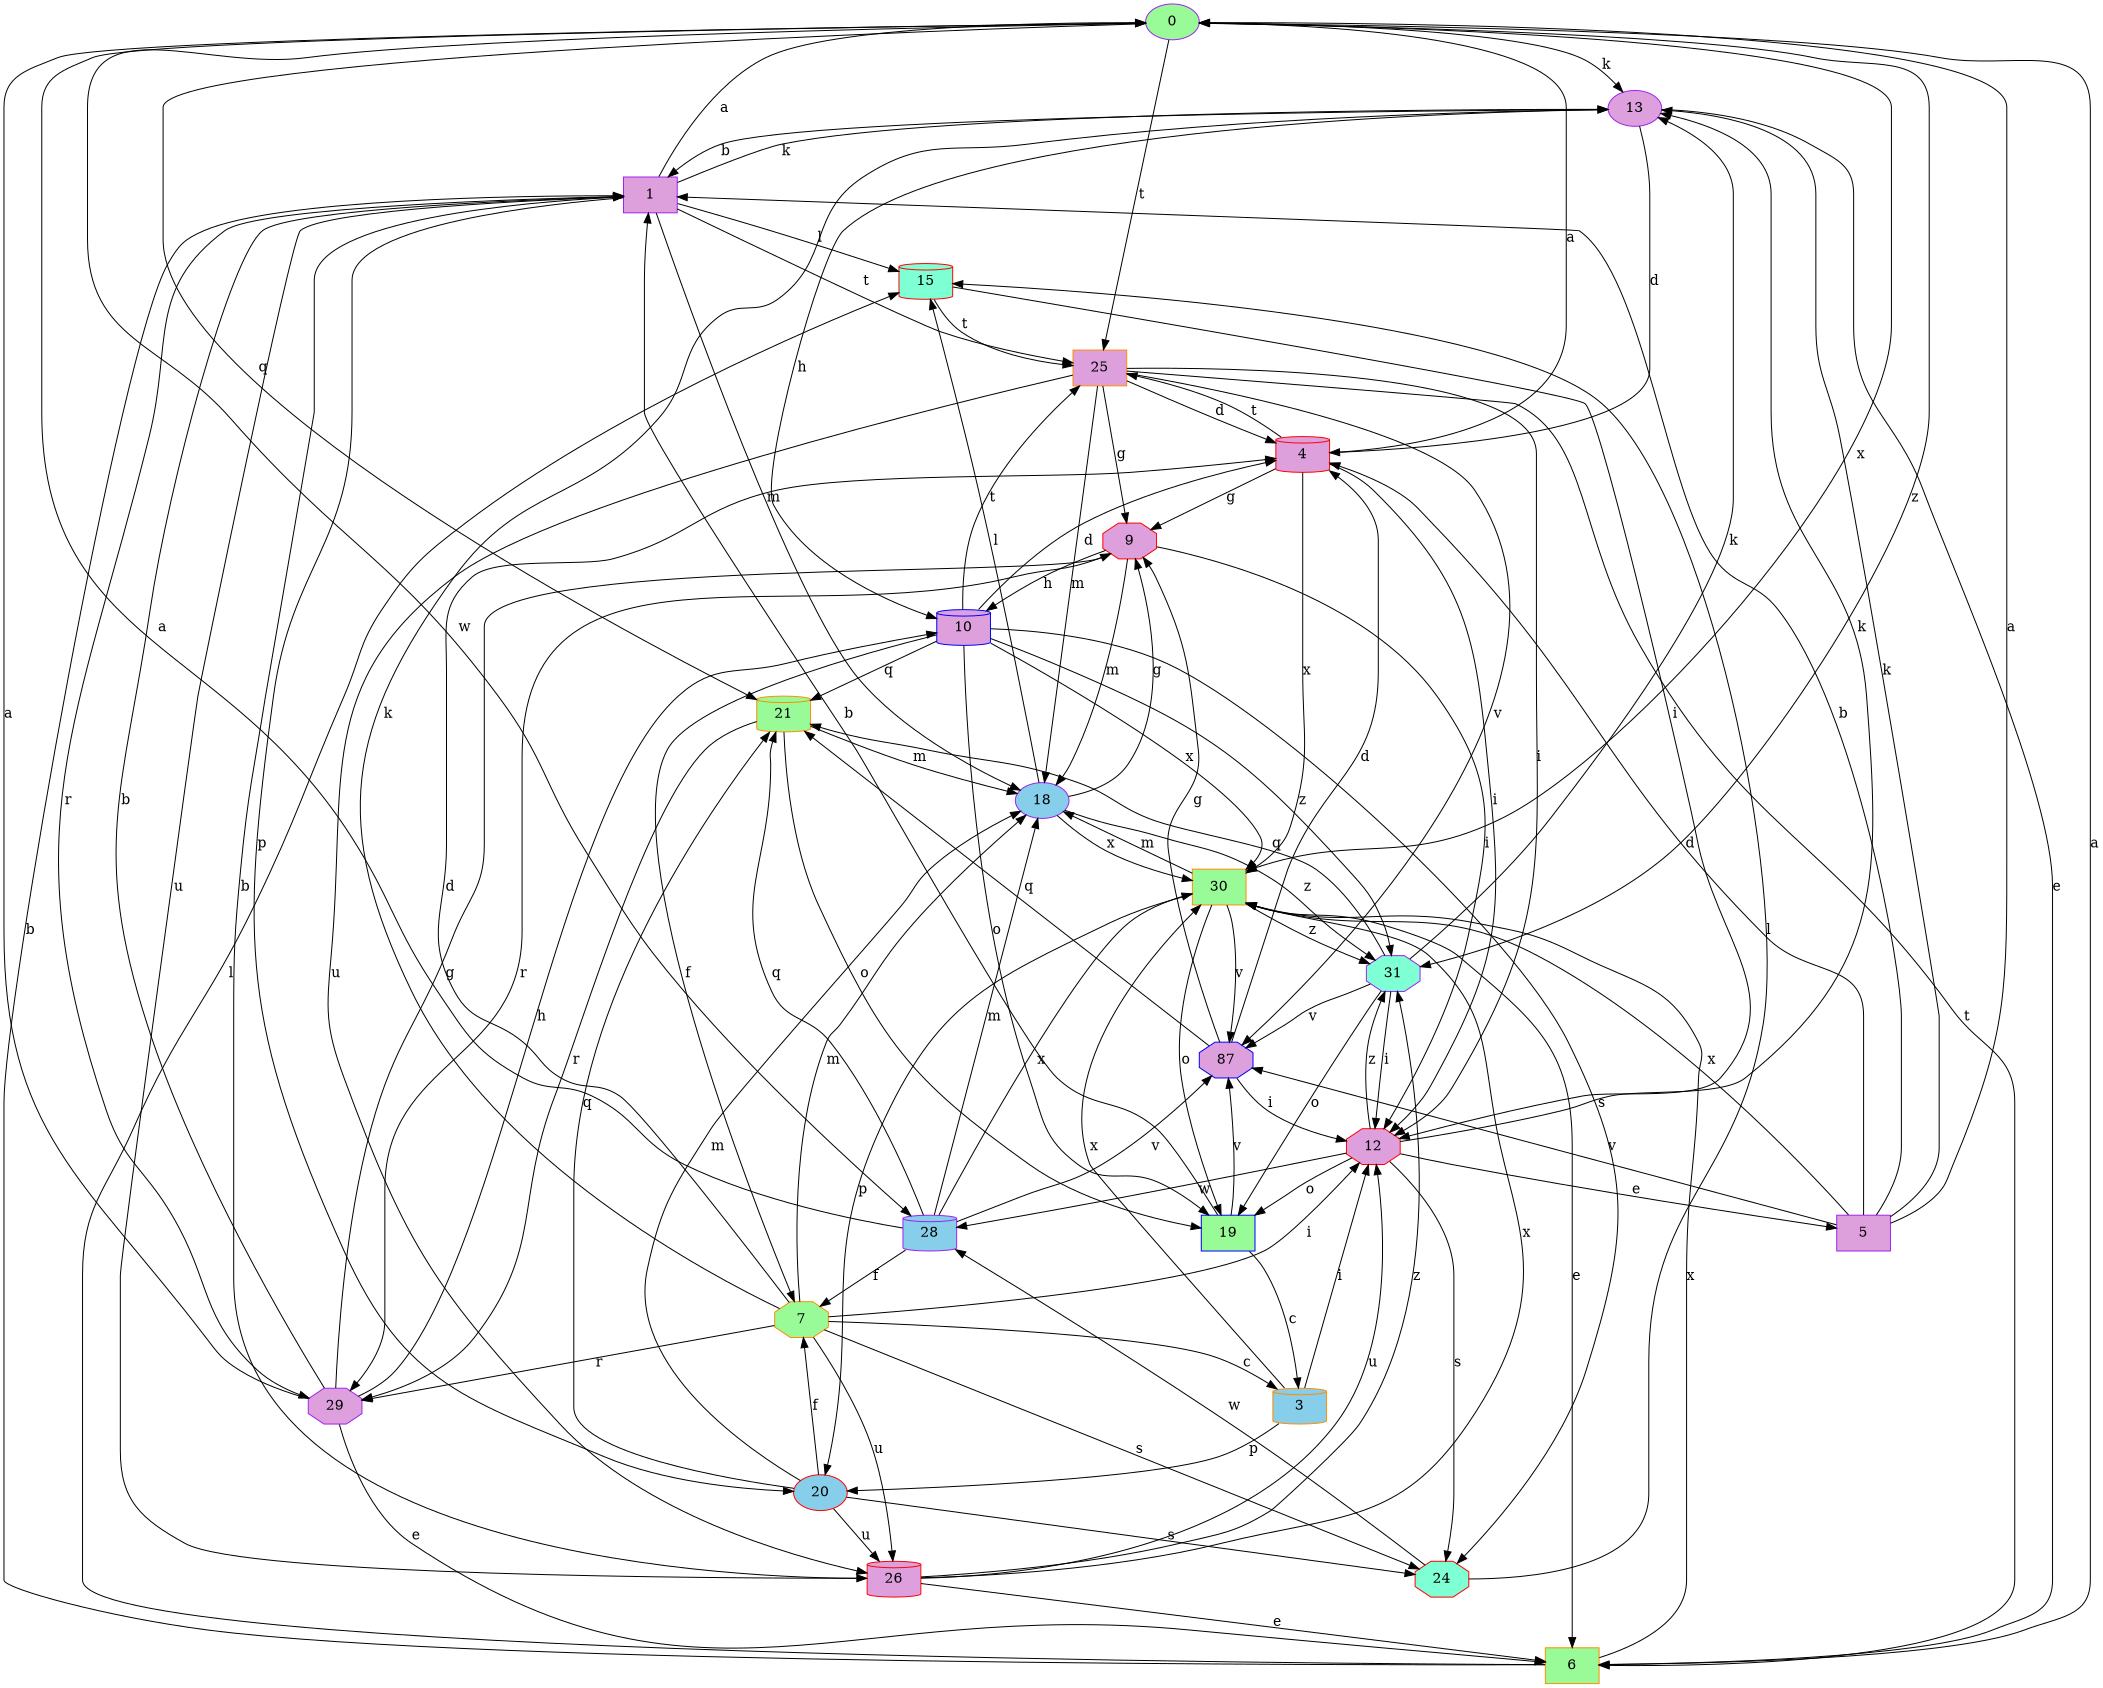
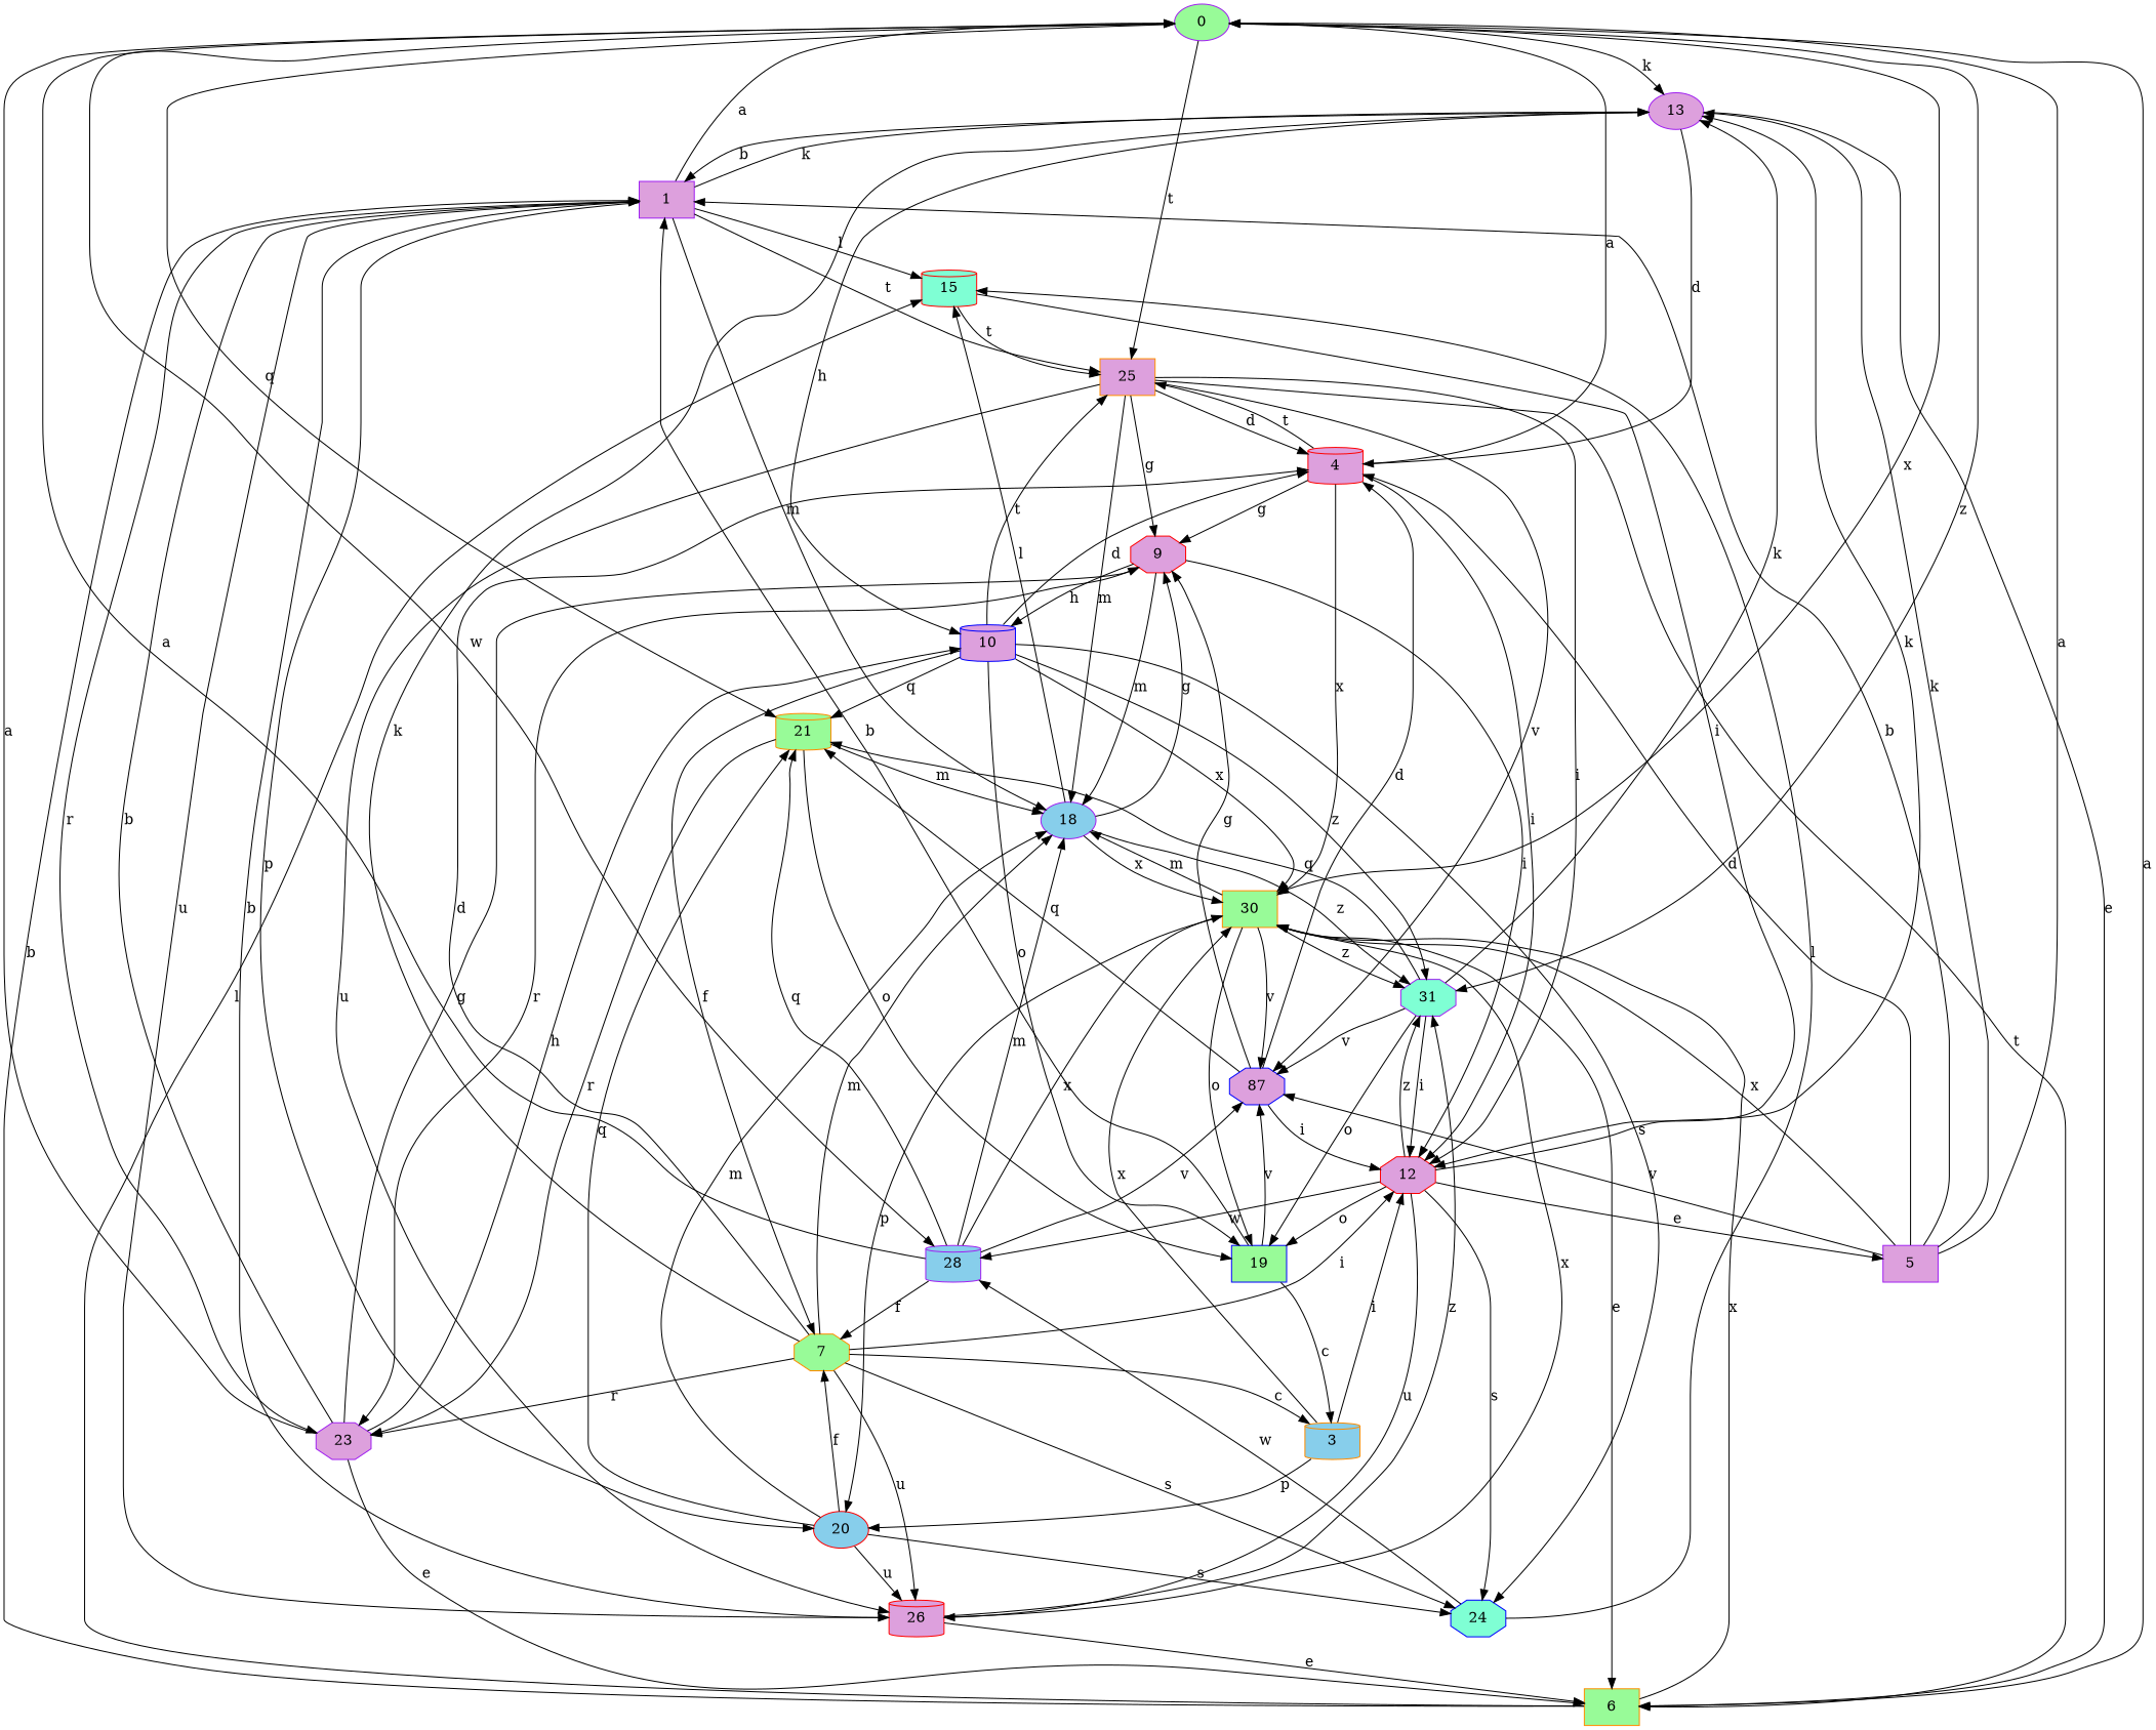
  strict digraph {
    node [color=purple fillcolor=plum shape=cylinder style=filled]
    0 [fillcolor=palegreen shape=ellipse]
    13 [shape=ellipse]
    21 [color=darkorange fillcolor=palegreen]
    25 [color=darkorange shape=box]
    28 [fillcolor=skyblue]
    30 [color=darkorange fillcolor=palegreen shape=box]
    31 [fillcolor=aquamarine shape=octagon]
    1 [shape=box]
    4 [color=red]
    6 [color=darkorange fillcolor=palegreen shape=box]
    10 [color=blue]
    18 [fillcolor=skyblue shape=ellipse]
-   23 [shape=octagon label=29]
+   23 [shape=octagon]
    19 [color=blue fillcolor=palegreen shape=box]
    26 [color=red]
    12 [color=red shape=octagon]
    9 [color=red shape=octagon]
    n18 [color=blue label=87 shape=octagon]
    7 [color=darkorange fillcolor=palegreen shape=octagon]
    20 [color=red fillcolor=skyblue shape=ellipse]
    15 [color=red fillcolor=aquamarine]
-   24 [color=red fillcolor=aquamarine shape=octagon]
+   24 [color=blue fillcolor=aquamarine shape=octagon]
    3 [color=darkorange fillcolor=skyblue]
    5 [shape=box]
    0 -> 13 [label=k]
    0 -> 21 [label=q]
    0 -> 25 [label=t]
    0 -> 28 [label=w]
    0 -> 30 [label=x]
    0 -> 31 [label=z]
    13 -> 1 [label=b]
    13 -> 4 [label=d]
    13 -> 6 [label=e]
    13 -> 10 [label=h]
    21 -> 18 [label=m]
    21 -> 23 [label=r]
    21 -> 19 [label=o]
    25 -> 4 [label=d]
    25 -> 6 [label=t]
    25 -> 18 [label=m]
    25 -> 26 [label=u]
    25 -> 12 [label=i]
    25 -> 9 [label=g]
    25 -> n18 [label=v]
    28 -> 0 [label=a]
    28 -> 21 [label=q]
    28 -> 30 [label=x]
    28 -> 18 [label=m]
    28 -> n18 [label=v]
    28 -> 7 [label=f]
    30 -> 31 [label=z]
    30 -> 6 [label=e]
    30 -> 18 [label=m]
    30 -> 19 [label=o]
    30 -> n18 [label=v]
    30 -> 20 [label=p]
    31 -> 13 [label=k]
    31 -> 21 [label=q]
    31 -> 19 [label=o]
    31 -> 12 [label=i]
    31 -> n18 [label=v]
    1 -> 0 [label=a]
    1 -> 13 [label=k]
    1 -> 25 [label=t]
    1 -> 18 [label=m]
    1 -> 23 [label=r]
    1 -> 26 [label=u]
    1 -> 20 [label=p]
    1 -> 15 [label=l]
    4 -> 0 [label=a]
    4 -> 25 [label=t]
    4 -> 30 [label=x]
    4 -> 12 [label=i]
    4 -> 9 [label=g]
    6 -> 0 [label=a]
    6 -> 30 [label=x]
    6 -> 1 [label=b]
    6 -> 15 [label=l]
    10 -> 21 [label=q]
    10 -> 25 [label=t]
    10 -> 30 [label=x]
    10 -> 31 [label=z]
    10 -> 4 [label=d]
    10 -> 19 [label=o]
    10 -> 7 [label=f]
    10 -> 24 [label=s]
    18 -> 30 [label=x]
    18 -> 31 [label=z]
    18 -> 9 [label=g]
    18 -> 15 [label=l]
    23 -> 0 [label=a]
    23 -> 1 [label=b]
    23 -> 6 [label=e]
    23 -> 10 [label=h]
    23 -> 9 [label=g]
    19 -> 1 [label=b]
    19 -> n18 [label=v]
    19 -> 3 [label=c]
    26 -> 30 [label=x]
    26 -> 31 [label=z]
    26 -> 1 [label=b]
    26 -> 6 [label=e]
    12 -> 13 [label=k]
    12 -> 28 [label=w]
    12 -> 31 [label=z]
    12 -> 19 [label=o]
-   26 -> 12 [label=u]
+   12 -> 26 [label=u]
    12 -> 24 [label=s]
    12 -> 5 [label=e]
    9 -> 10 [label=h]
    9 -> 18 [label=m]
    9 -> 23 [label=r]
    9 -> 12 [label=i]
    n18 -> 21 [label=q]
    n18 -> 4 [label=d]
    n18 -> 12 [label=i]
    n18 -> 9 [label=g]
    7 -> 13 [label=k]
    7 -> 4 [label=d]
    7 -> 18 [label=m]
    7 -> 23 [label=r]
    7 -> 26 [label=u]
    7 -> 12 [label=i]
    7 -> 24 [label=s]
    7 -> 3 [label=c]
    20 -> 21 [label=q]
    20 -> 18 [label=m]
    20 -> 26 [label=u]
    20 -> 7 [label=f]
    20 -> 24 [label=s]
    15 -> 25 [label=t]
    15 -> 12 [label=i]
    24 -> 28 [label=w]
    24 -> 15 [label=l]
    3 -> 30 [label=x]
    3 -> 12 [label=i]
    3 -> 20 [label=p]
    5 -> 0 [label=a]
    5 -> 13 [label=k]
    5 -> 30 [label=x]
    5 -> 1 [label=b]
    5 -> 4 [label=d]
    5 -> n18 [label=v]
  }
